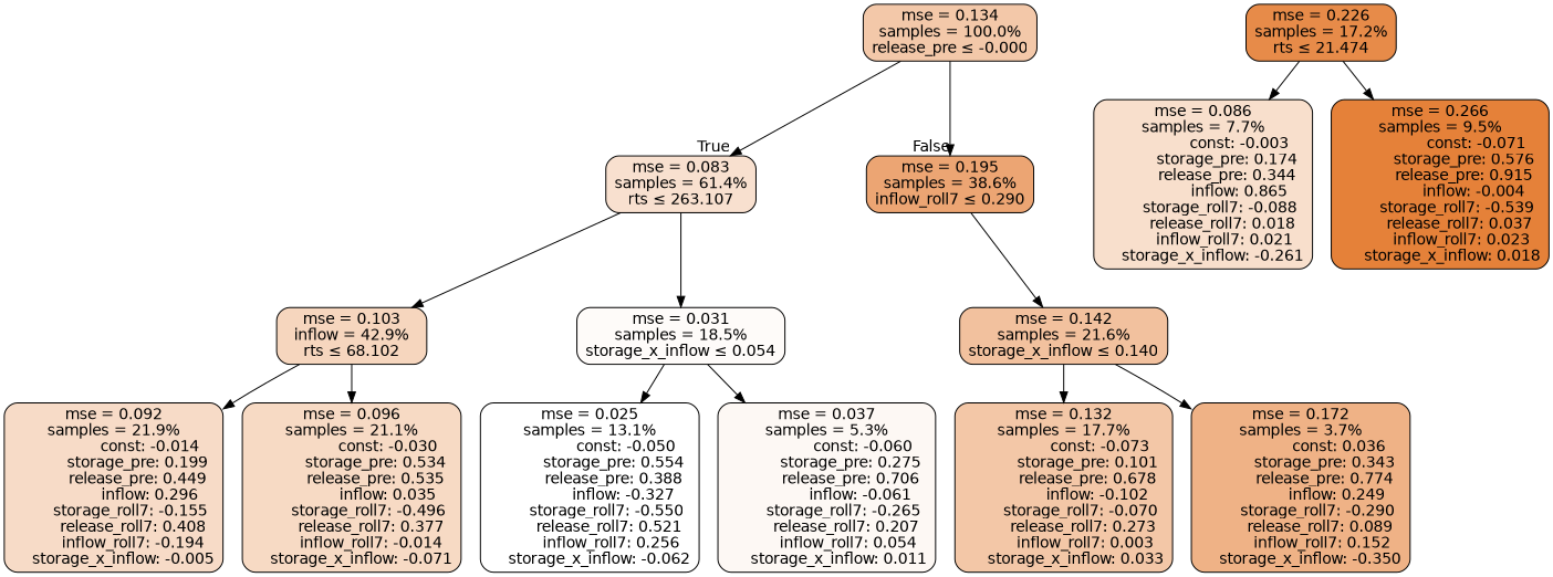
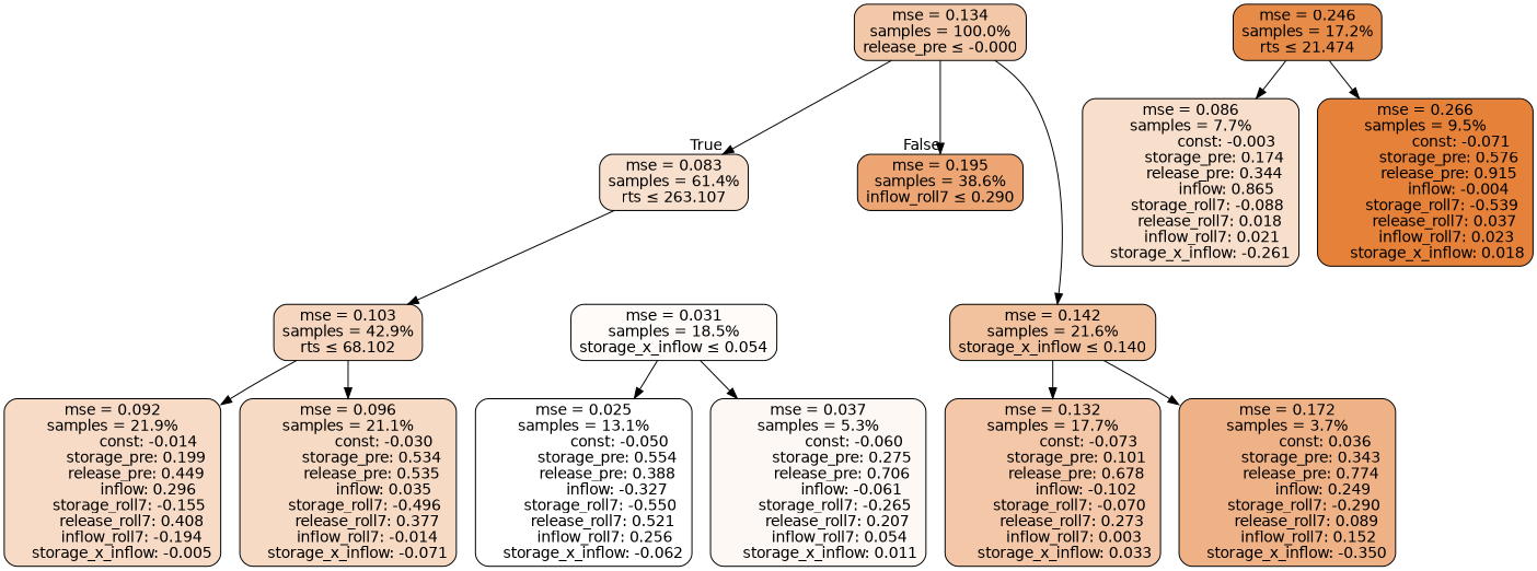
  digraph {
    node [color=black fontname=helvetica shape=rectangle style="filled, rounded"]
    edge [fontname=helvetica]
    n1 [fillcolor="#f3c8a9" label="mse = 0.134\nsamples = 100.0%\nrelease_pre &le; -0.000"]
    n2 [fillcolor="#f8e0cf" label="mse = 0.083\nsamples = 61.4%\nrts &le; 263.107"]
    n3 [fillcolor="#eca573" label="mse = 0.195\nsamples = 38.6%\ninflow_roll7 &le; 0.290"]
-   n4 [fillcolor="#f6d6be" label="mse = 0.103\ninflow = 42.9%\nrts &le; 68.102"]
+   n4 [fillcolor="#f6d6be" label="mse = 0.103\nsamples = 42.9%\nrts &le; 68.102"]
    n5 [fillcolor="#fefbf9" label="mse = 0.031\nsamples = 18.5%\nstorage_x_inflow &le; 0.054"]
    n6 [fillcolor="#f2c19e" label="mse = 0.142\nsamples = 21.6%\nstorage_x_inflow &le; 0.140"]
    n7 [fillcolor="#f7dbc7" label="mse = 0.092\nsamples = 21.9%\n               const: -0.014\n          storage_pre: 0.199\n          release_pre: 0.449\n               inflow: 0.296\n       storage_roll7: -0.155\n        release_roll7: 0.408\n        inflow_roll7: -0.194\n    storage_x_inflow: -0.005"]
    n8 [fillcolor="#f7dac4" label="mse = 0.096\nsamples = 21.1%\n               const: -0.030\n          storage_pre: 0.534\n          release_pre: 0.535\n               inflow: 0.035\n       storage_roll7: -0.496\n        release_roll7: 0.377\n        inflow_roll7: -0.014\n    storage_x_inflow: -0.071"]
    n9 [fillcolor="#ffffff" label="mse = 0.025\nsamples = 13.1%\n               const: -0.050\n          storage_pre: 0.554\n          release_pre: 0.388\n              inflow: -0.327\n       storage_roll7: -0.550\n        release_roll7: 0.521\n         inflow_roll7: 0.256\n    storage_x_inflow: -0.062"]
    n10 [fillcolor="#fdf8f4" label="mse = 0.037\nsamples = 5.3%\n               const: -0.060\n          storage_pre: 0.275\n          release_pre: 0.706\n              inflow: -0.061\n       storage_roll7: -0.265\n        release_roll7: 0.207\n         inflow_roll7: 0.054\n     storage_x_inflow: 0.011"]
    n11 [fillcolor="#f3c7a7" label="mse = 0.132\nsamples = 17.7%\n               const: -0.073\n          storage_pre: 0.101\n          release_pre: 0.678\n              inflow: -0.102\n       storage_roll7: -0.070\n        release_roll7: 0.273\n         inflow_roll7: 0.003\n     storage_x_inflow: 0.033"]
    n12 [fillcolor="#efb286" label="mse = 0.172\nsamples = 3.7%\n                const: 0.036\n          storage_pre: 0.343\n          release_pre: 0.774\n               inflow: 0.249\n       storage_roll7: -0.290\n        release_roll7: 0.089\n         inflow_roll7: 0.152\n    storage_x_inflow: -0.350"]
-   n13 [fillcolor="#e78b49" label="mse = 0.226\nsamples = 17.2%\nrts &le; 21.474"]
+   n13 [fillcolor="#e78b49" label="mse = 0.246\nsamples = 17.2%\nrts &le; 21.474"]
    n14 [fillcolor="#f8dfcc" label="mse = 0.086\nsamples = 7.7%\n               const: -0.003\n          storage_pre: 0.174\n          release_pre: 0.344\n               inflow: 0.865\n       storage_roll7: -0.088\n        release_roll7: 0.018\n         inflow_roll7: 0.021\n    storage_x_inflow: -0.261"]
    n15 [fillcolor="#e58139" label="mse = 0.266\nsamples = 9.5%\n               const: -0.071\n          storage_pre: 0.576\n          release_pre: 0.915\n              inflow: -0.004\n       storage_roll7: -0.539\n        release_roll7: 0.037\n         inflow_roll7: 0.023\n     storage_x_inflow: 0.018"]
    n1 -> n2 [headlabel=True labelangle=45 labeldistance=2.5]
    n1 -> n3 [headlabel=False labelangle=-45 labeldistance=2.5]
    n2 -> n4
-   n2 -> n5
-   n3 -> n6
+   n1 -> n6
    n4 -> n7
    n4 -> n8
    n5 -> n9
    n5 -> n10
    n6 -> n11
    n6 -> n12
    n13 -> n14
    n13 -> n15
  }
